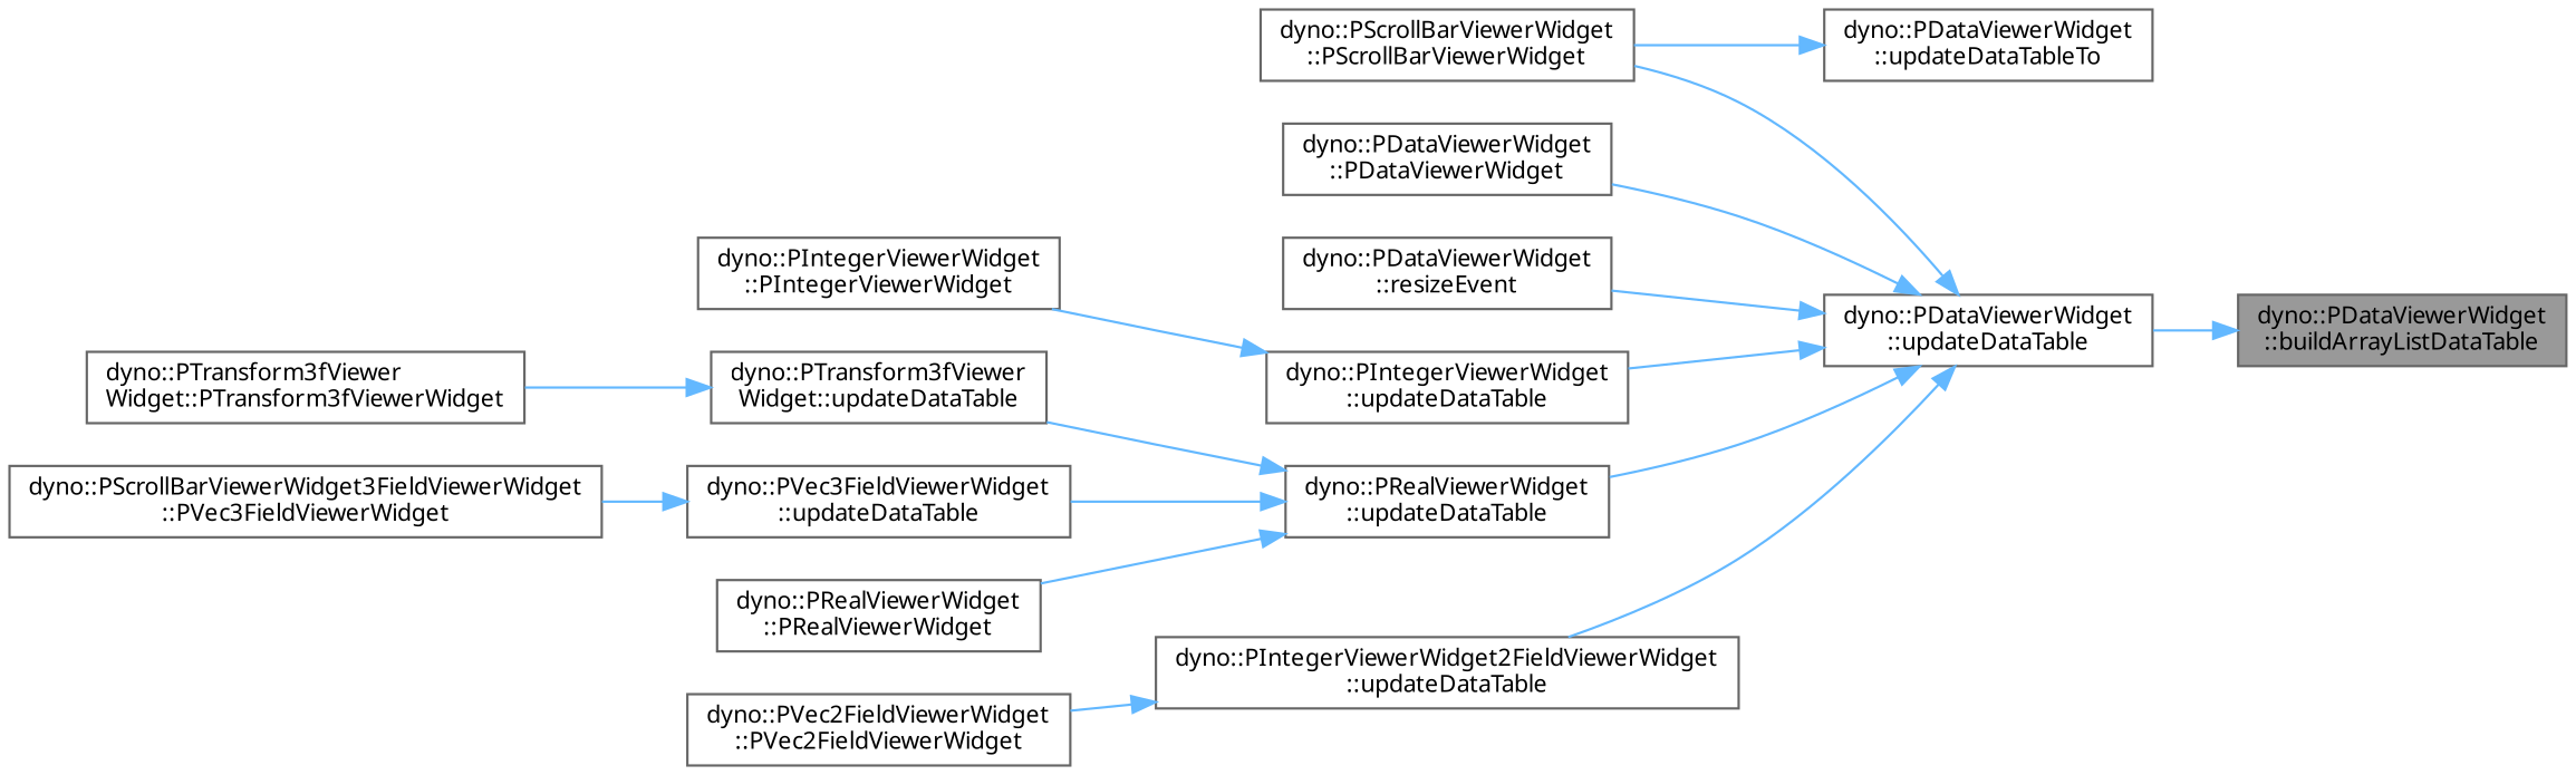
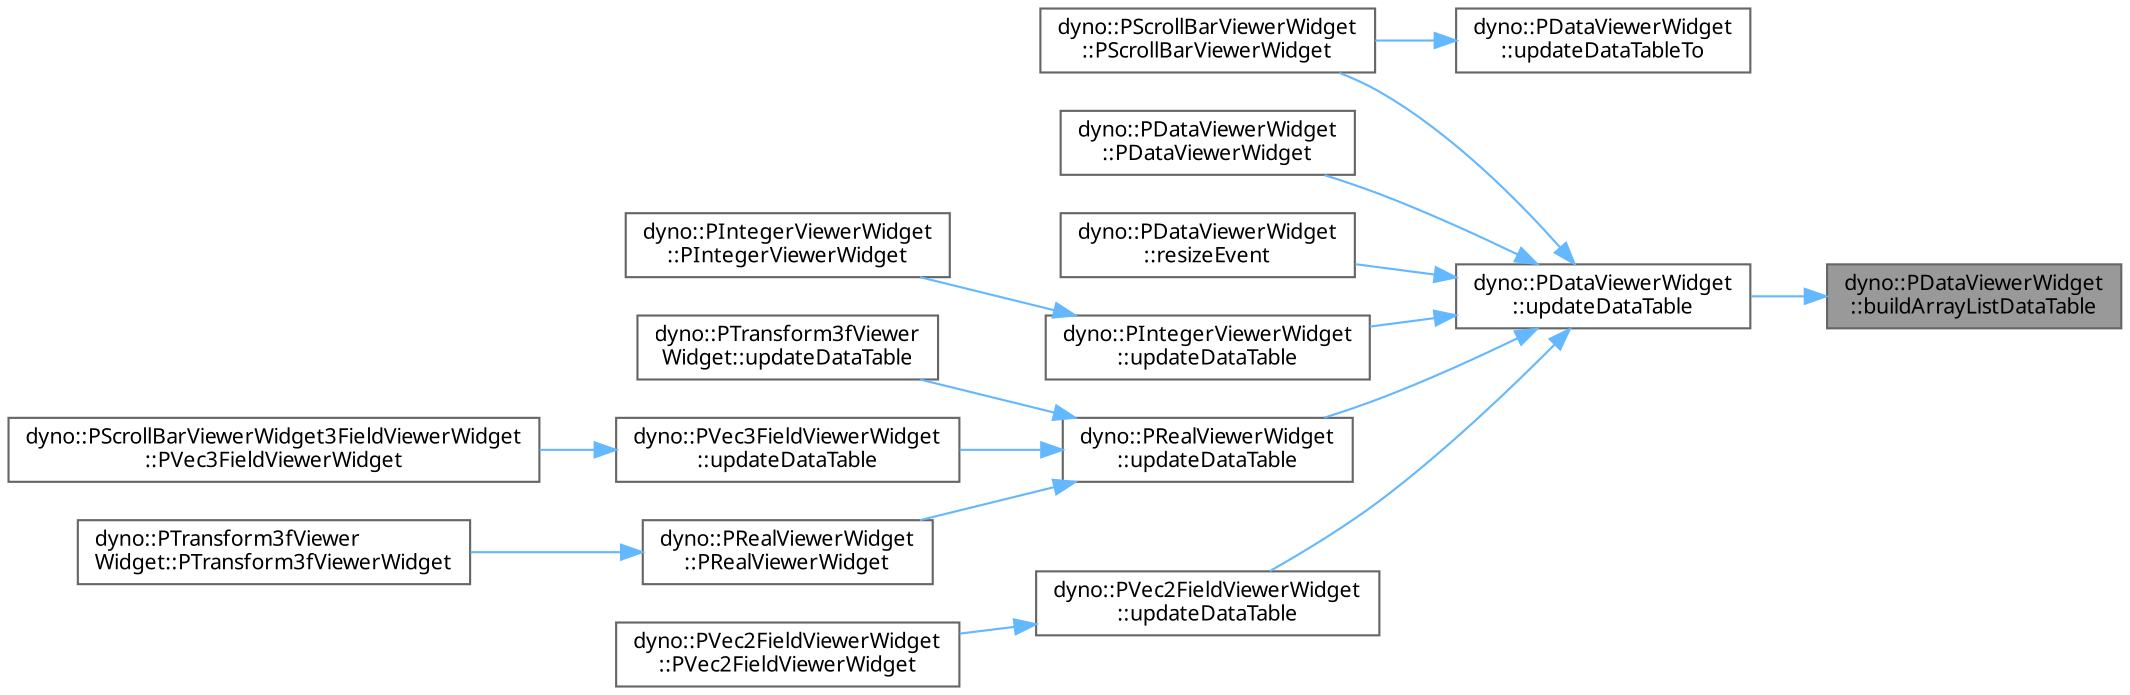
  digraph {
    fontname="Noto Sans"
    rankdir=RL
    node [color=grey40 fillcolor=white fontname="Noto Sans" fontsize=10 shape=box style=filled]
    edge [color=steelblue1 dir=back fontname="Noto Sans" fontsize=10 labelfontname=Helvetica labelfontsize=10 style=solid]
    n1 [color=gray40 fillcolor=grey60 fontcolor=black height=0.2 label="dyno::PDataViewerWidget\l::buildArrayListDataTable" width=0.4]
    n2 [height=0.2 label="dyno::PDataViewerWidget\l::updateDataTable" width=0.4]
    n3 [height=0.2 label="dyno::PDataViewerWidget\l::PDataViewerWidget" width=0.4]
    n4 [height=0.2 label="dyno::PScrollBarViewerWidget\l::PScrollBarViewerWidget" width=0.4]
    n5 [height=0.2 label="dyno::PDataViewerWidget\l::resizeEvent" width=0.4]
    n6 [height=0.2 label="dyno::PIntegerViewerWidget\l::updateDataTable" width=0.4]
    n7 [height=0.2 label="dyno::PRealViewerWidget\l::updateDataTable" width=0.4]
-   n8 [height=0.2 label="dyno::PIntegerViewerWidget2FieldViewerWidget\l::updateDataTable" width=0.4]
+   n8 [height=0.2 label="dyno::PVec2FieldViewerWidget\l::updateDataTable" width=0.4]
    n9 [height=0.2 label="dyno::PIntegerViewerWidget\l::PIntegerViewerWidget" width=0.4]
    n10 [height=0.2 label="dyno::PTransform3fViewer\lWidget::updateDataTable" width=0.4]
    n11 [height=0.2 label="dyno::PVec3FieldViewerWidget\l::updateDataTable" width=0.4]
    n12 [height=0.2 label="dyno::PRealViewerWidget\l::PRealViewerWidget" width=0.4]
    n13 [height=0.2 label="dyno::PTransform3fViewer\lWidget::PTransform3fViewerWidget" width=0.4]
    n14 [height=0.2 label="dyno::PVec2FieldViewerWidget\l::PVec2FieldViewerWidget" width=0.4]
    n15 [height=0.2 label="dyno::PScrollBarViewerWidget3FieldViewerWidget\l::PVec3FieldViewerWidget" width=0.4]
    n16 [height=0.2 label="dyno::PDataViewerWidget\l::updateDataTableTo" width=0.4]
    n1 -> n2
    n2 -> n3
    n2 -> n4
    n2 -> n5
    n2 -> n6
    n2 -> n7
    n2 -> n8
    n6 -> n9
    n7 -> n10
    n7 -> n11
    n7 -> n12
    n8 -> n14
-   n10 -> n13
+   n12 -> n13
    n11 -> n15
    n16 -> n4
  }
